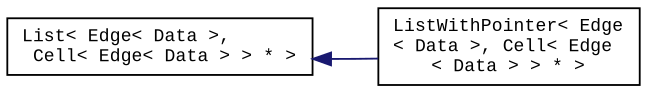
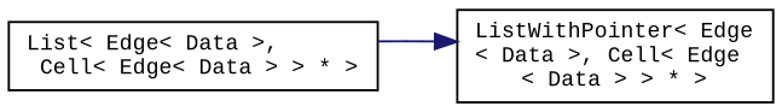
  digraph {
    rankdir=LR
    fontname="Liberation Mono"
    node [color=black fillcolor=white fontname="Liberation Mono" fontsize=10 shape=record style=filled]
    n1 [height=0.2 label="List\< Edge\< Data \>,\l Cell\< Edge\< Data \> \> * \>" width=0.4]
    n2 [height=0.2 label="ListWithPointer\< Edge\l\< Data \>, Cell\< Edge\l\< Data \> \> * \>" width=0.4]
-   n1 -> n2 [color=midnightblue dir=back fontname="Liberation Mono" fontsize=10 labelfontname=Helvetica labelfontsize=10 style=solid]
+   n2 -> n1 [color=midnightblue dir=back fontname="Liberation Mono" fontsize=10 labelfontname=Helvetica labelfontsize=10 style=solid]
  }
